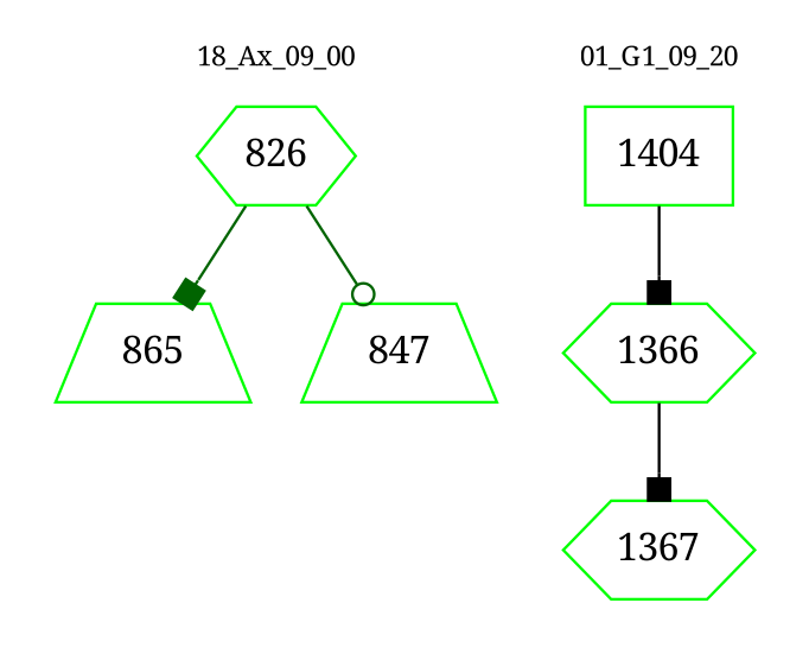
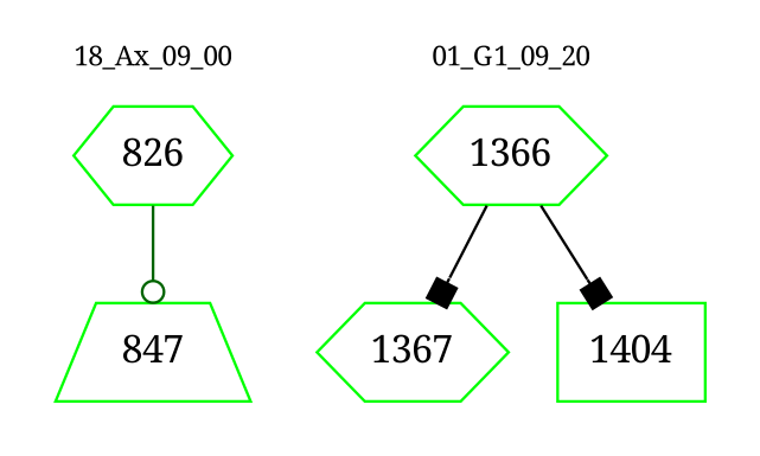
  digraph {
    fontname="Noto Serif"
    node [color=green fontname="Noto Serif" shape=hexagon]
    edge [arrowhead=box color=darkgreen fontname="Noto Serif"]
    n1 [label=826]
-   n2 [label=865 shape=trapezium]
    n3 [label=847 shape=trapezium]
    n4 [label=1366]
    n5 [label=1367]
    n6 [label=1404 shape=box]
    subgraph cluster_1 {
      color=white
      fontsize=10
      label="18_Ax_09_00"
      n1
-     n2
      n3
    }
    subgraph cluster_2 {
      color=white
      fontsize=10
      label="01_G1_09_20"
      n4
      n5
      n6
    }
-   n1 -> n2
    n1 -> n3 [arrowhead=odot]
    n4 -> n5 [color=black]
-   n6 -> n4 [color=black]
+   n4 -> n6 [color=black]
  }
